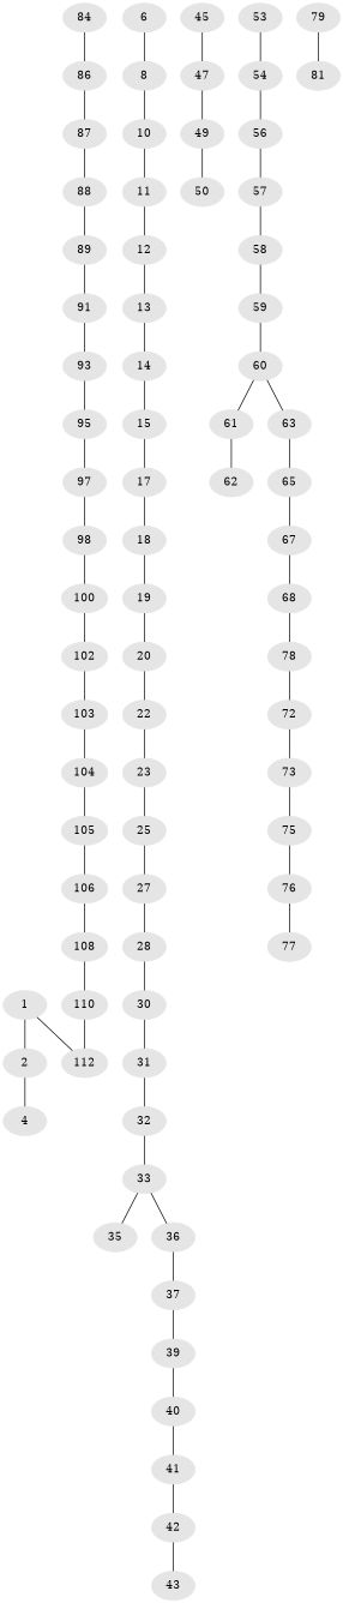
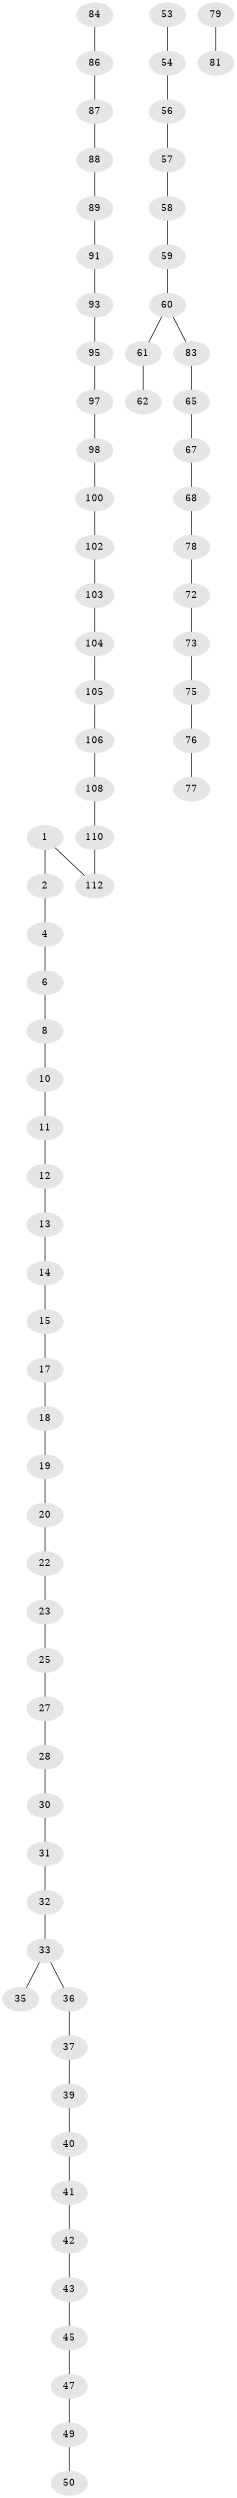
  graph {
    fontname="DejaVu Serif"
    node [color=gray90 fontname="DejaVu Serif" style=filled]
    edge [fontname="DejaVu Serif"]
    2 [super="+3"]
    4 [super="+5"]
    1
    112
    6 [super="+7"]
    8 [super="+9"]
    10
    11
    12
    13
    14
    15 [super="+16"]
    17
    18
    19
    20 [super="+21"]
    22
    23 [super="+24"]
    25 [super="+26"]
    27
    28 [super="+29"]
    30
    31
    32
    33 [super="+34"]
    35
    36
    37 [super="+38"]
    39
    40
    41
    42
    43 [super="+44"]
    45 [super="+46"]
    47 [super="+48"]
    49
    50
    54 [super="+55"]
    53
    56
    57
    58
    59
    60
    61
-   63 [super="+64"]
+   63 [super="+64" label=83]
    62
    65 [super="+66"]
    67
    68 [super="+69"]
    n51 [label=78 super="+71"]
    72
    73 [super="+74"]
    75
    76
    77 [super="+78"]
    79 [super="+80"]
    81
    84 [super="+85"]
    86
    87
    88
    89 [super="+90"]
    91 [super="+92"]
    93 [super="+94"]
    95 [super="+96"]
    97
    98 [super="+99"]
    100 [super="+101"]
    102
    103
    104
    105
    106 [super="+107"]
    108 [super="+109"]
    110 [super="+111"]
    2 -- 4
+   4 -- 6
    1 -- 2
    1 -- 112
    6 -- 8
    8 -- 10
    10 -- 11
    11 -- 12
    12 -- 13
    13 -- 14
    14 -- 15
    15 -- 17
    17 -- 18
    18 -- 19
    19 -- 20
    20 -- 22
    22 -- 23
    23 -- 25
    25 -- 27
    27 -- 28
    28 -- 30
    30 -- 31
    31 -- 32
    32 -- 33
    33 -- 35
    33 -- 36
    36 -- 37
    37 -- 39
    39 -- 40
    40 -- 41
    41 -- 42
    42 -- 43
+   43 -- 45
    45 -- 47
    47 -- 49
    49 -- 50
    54 -- 56
    53 -- 54
    56 -- 57
    57 -- 58
    58 -- 59
    59 -- 60
    60 -- 61
    60 -- 63
    61 -- 62
    63 -- 65
    65 -- 67
    67 -- 68
    68 -- n51
    n51 -- 72
    72 -- 73
    73 -- 75
    75 -- 76
    76 -- 77
    79 -- 81
    84 -- 86
    86 -- 87
    87 -- 88
    88 -- 89
    89 -- 91
    91 -- 93
    93 -- 95
    95 -- 97
    97 -- 98
    98 -- 100
    100 -- 102
    102 -- 103
    103 -- 104
    104 -- 105
    105 -- 106
    106 -- 108
    108 -- 110
    110 -- 112
  }
